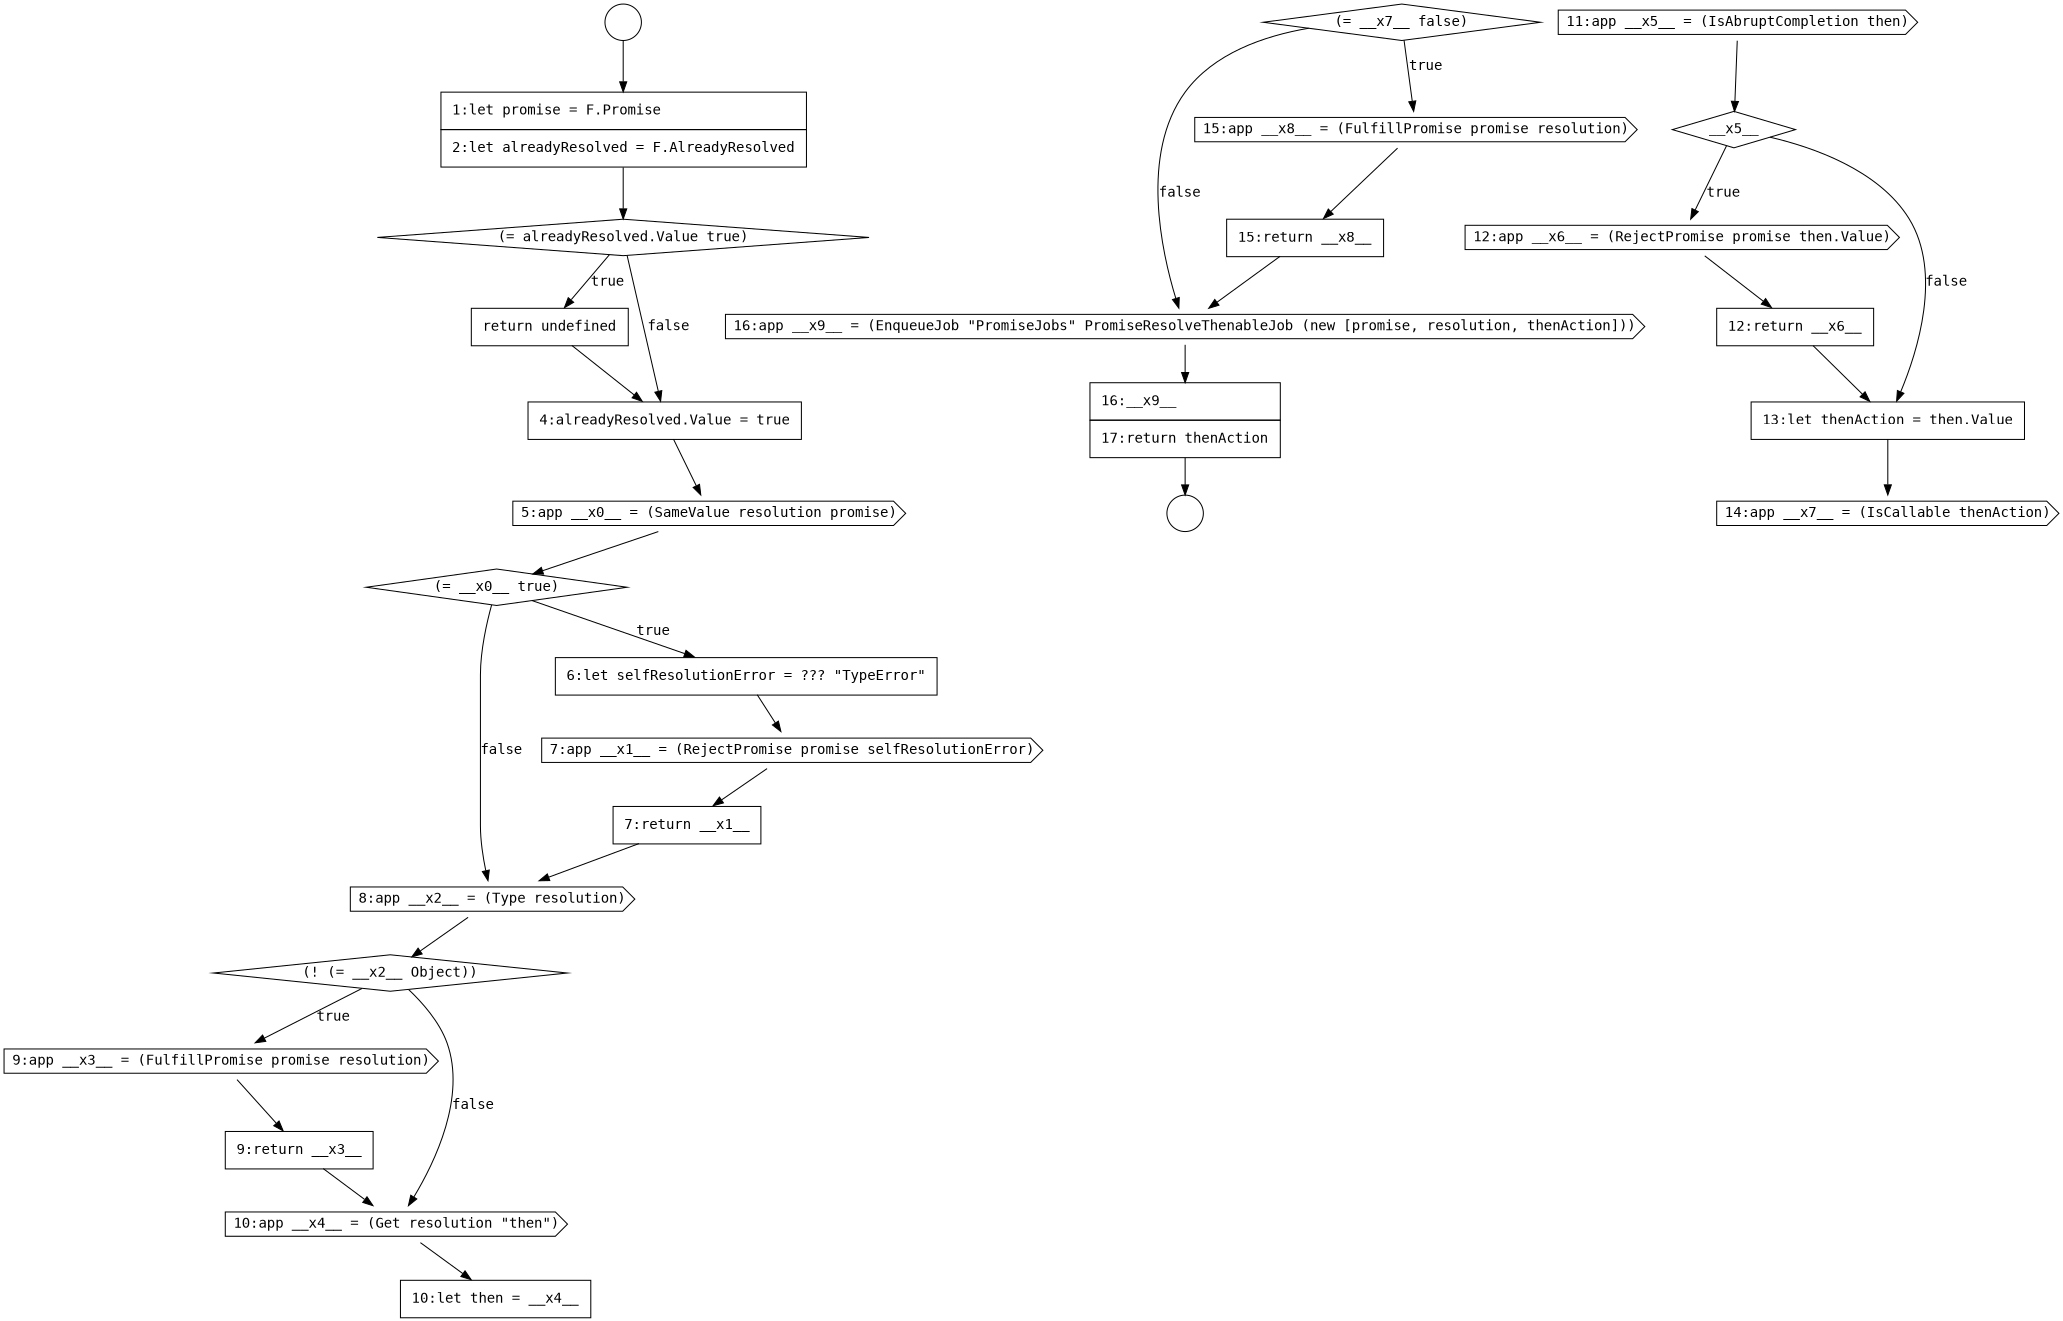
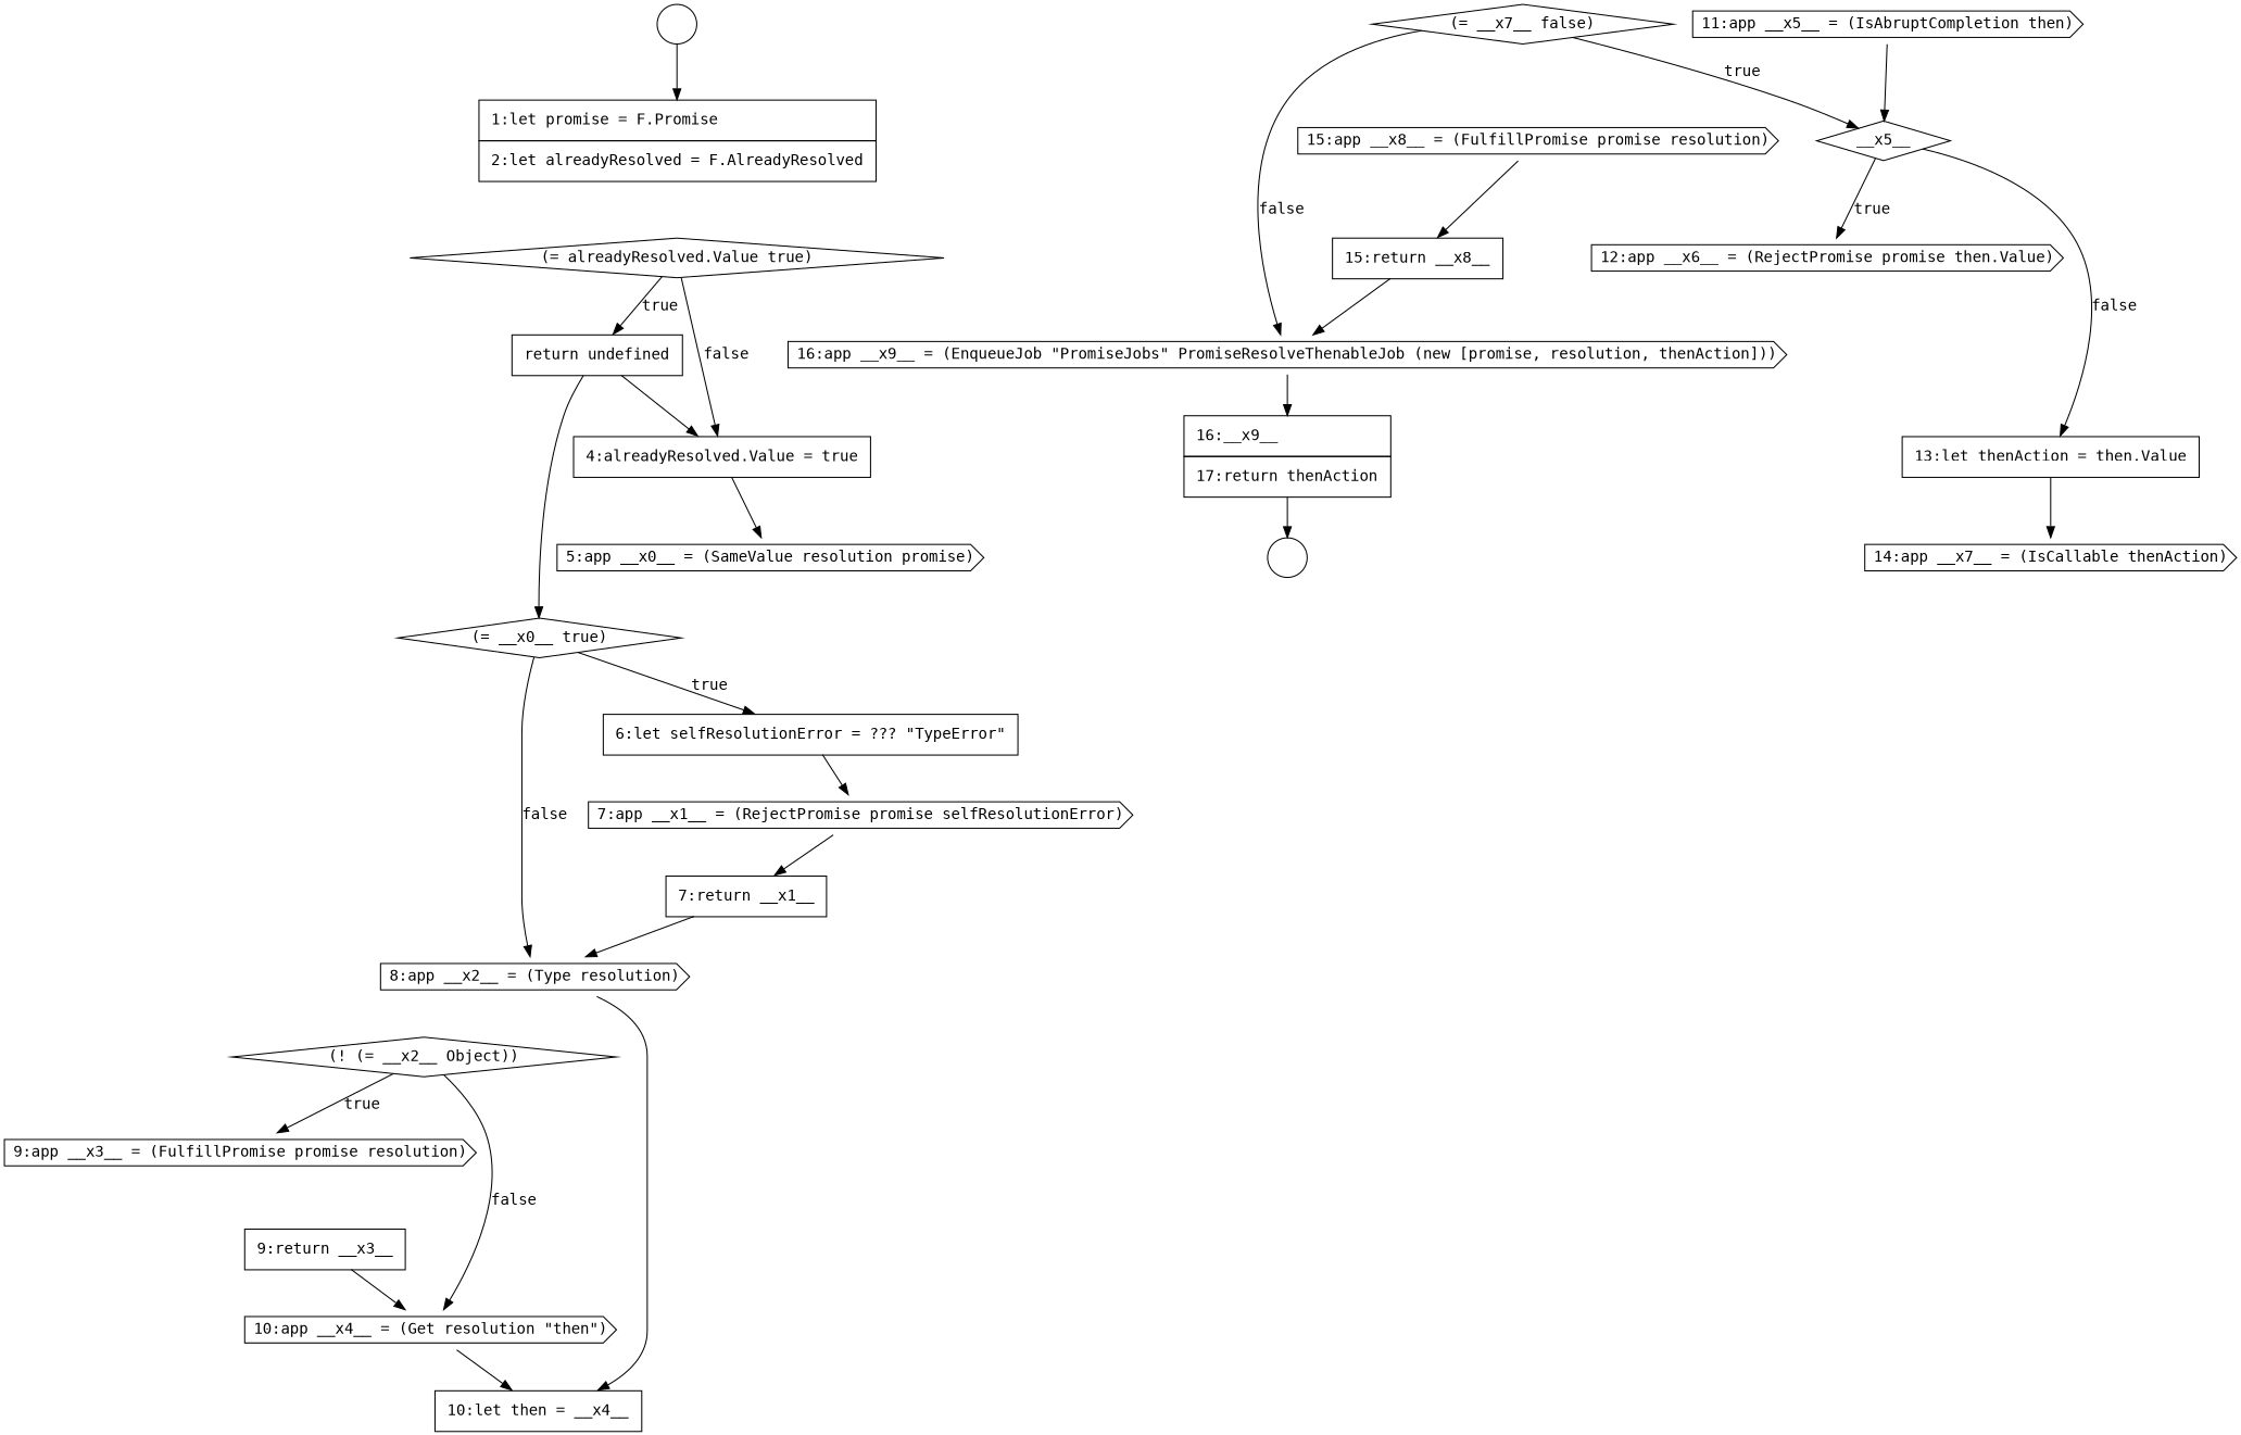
  digraph {
    fontname="DejaVu Sans Mono"
    node [color=black fillcolor=white fontname="DejaVu Sans Mono" shape=none style=filled]
    edge [color=black fontname="DejaVu Sans Mono"]
    n1 [label=<<font color="black">9:app __x3__ = (FulfillPromise promise resolution)</font>> shape=cds]
    n2 [label=<<font color="black">     <table border="0" cellborder="1" cellspacing="0" cellpadding="10">       <tr><td align="left">9:return __x3__</td></tr>     </table>   </font>> margin=0]
    n3 [label=<<font color="black">10:app __x4__ = (Get resolution &quot;then&quot;)</font>> shape=cds]
    n4 [label=<<font color="black">(= __x7__ false)</font>> shape=diamond]
    n5 [label=<<font color="black">16:app __x9__ = (EnqueueJob &quot;PromiseJobs&quot; PromiseResolveThenableJob (new [promise, resolution, thenAction]))</font>> shape=cds]
    n6 [label=<<font color="black">15:app __x8__ = (FulfillPromise promise resolution)</font>> shape=cds]
    n7 [label=<<font color="black">     <table border="0" cellborder="1" cellspacing="0" cellpadding="10">       <tr><td align="left">16:__x9__</td></tr>       <tr><td align="left">17:return thenAction</td></tr>     </table>   </font>> margin=0]
    n8 [label=<<font color="black">     <table border="0" cellborder="1" cellspacing="0" cellpadding="10">       <tr><td align="left">15:return __x8__</td></tr>     </table>   </font>> margin=0]
    n9 [label=<<font color="black">__x5__</font>> shape=diamond]
    n10 [label=<<font color="black">12:app __x6__ = (RejectPromise promise then.Value)</font>> shape=cds]
    n11 [label=<<font color="black">     <table border="0" cellborder="1" cellspacing="0" cellpadding="10">       <tr><td align="left">13:let thenAction = then.Value</td></tr>     </table>   </font>> margin=0]
-   n12 [label=<<font color="black">     <table border="0" cellborder="1" cellspacing="0" cellpadding="10">       <tr><td align="left">12:return __x6__</td></tr>     </table>   </font>> margin=0]
    n13 [label=<<font color="black">14:app __x7__ = (IsCallable thenAction)</font>> shape=cds]
    n14 [label=<<font color="black">8:app __x2__ = (Type resolution)</font>> shape=cds]
    n15 [label=<<font color="black">(! (= __x2__ Object))</font>> shape=diamond]
    n16 [label=" " shape=circle]
    n17 [label=<<font color="black">5:app __x0__ = (SameValue resolution promise)</font>> shape=cds]
    n18 [label=<<font color="black">(= __x0__ true)</font>> shape=diamond]
    n19 [label=<<font color="black">     <table border="0" cellborder="1" cellspacing="0" cellpadding="10">       <tr><td align="left">6:let selfResolutionError = ??? &quot;TypeError&quot;</td></tr>     </table>   </font>> margin=0]
    n20 [label=<<font color="black">     <table border="0" cellborder="1" cellspacing="0" cellpadding="10">       <tr><td align="left">7:return __x1__</td></tr>     </table>   </font>> margin=0]
    n21 [label=<<font color="black">11:app __x5__ = (IsAbruptCompletion then)</font>> shape=cds]
    n22 [label=<<font color="black">7:app __x1__ = (RejectPromise promise selfResolutionError)</font>> shape=cds]
    n23 [label=<<font color="black">(= alreadyResolved.Value true)</font>> shape=diamond]
    n24 [label=<<font color="black">     <table border="0" cellborder="1" cellspacing="0" cellpadding="10">       <tr><td align="left">return undefined</td></tr>     </table>   </font>> margin=0]
    n25 [label=<<font color="black">     <table border="0" cellborder="1" cellspacing="0" cellpadding="10">       <tr><td align="left">4:alreadyResolved.Value = true</td></tr>     </table>   </font>> margin=0]
    n26 [label=<<font color="black">     <table border="0" cellborder="1" cellspacing="0" cellpadding="10">       <tr><td align="left">10:let then = __x4__</td></tr>     </table>   </font>> margin=0]
    n27 [label=" " shape=circle]
    n28 [label=<<font color="black">     <table border="0" cellborder="1" cellspacing="0" cellpadding="10">       <tr><td align="left">1:let promise = F.Promise</td></tr>       <tr><td align="left">2:let alreadyResolved = F.AlreadyResolved</td></tr>     </table>   </font>> margin=0]
-   n1 -> n2
    n2 -> n3
    n3 -> n26
    n4 -> n5 [label=<<font color="black">false</font>>]
-   n4 -> n6 [label=<<font color="black">true</font>>]
+   n4 -> n9 [label=<<font color="black">true</font>>]
    n5 -> n7
    n6 -> n8
    n7 -> n16
    n8 -> n5
    n9 -> n10 [label=<<font color="black">true</font>>]
    n9 -> n11 [label=<<font color="black">false</font>>]
-   n10 -> n12
    n11 -> n13
-   n12 -> n11
-   n14 -> n15
+   n14 -> n26
    n15 -> n1 [label=<<font color="black">true</font>>]
    n15 -> n3 [label=<<font color="black">false</font>>]
-   n17 -> n18
+   n24 -> n18
    n18 -> n14 [label=<<font color="black">false</font>>]
    n18 -> n19 [label=<<font color="black">true</font>>]
    n19 -> n22
    n20 -> n14
    n21 -> n9
    n22 -> n20
    n23 -> n24 [label=<<font color="black">true</font>>]
    n23 -> n25 [label=<<font color="black">false</font>>]
    n24 -> n25
    n25 -> n17
    n27 -> n28
-   n28 -> n23
  }
